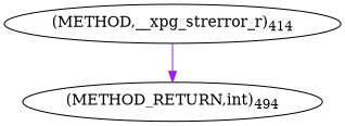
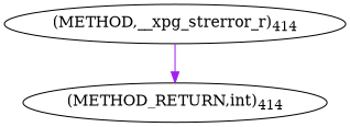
  digraph {
    n1 [label=<(METHOD,__xpg_strerror_r)<SUB>414</SUB>>]
-   n2 [label=<(METHOD_RETURN,int)<SUB>494</SUB>>]
+   n2 [label=<(METHOD_RETURN,int)<SUB>414</SUB>>]
    n1 -> n2 [color=purple]
  }
